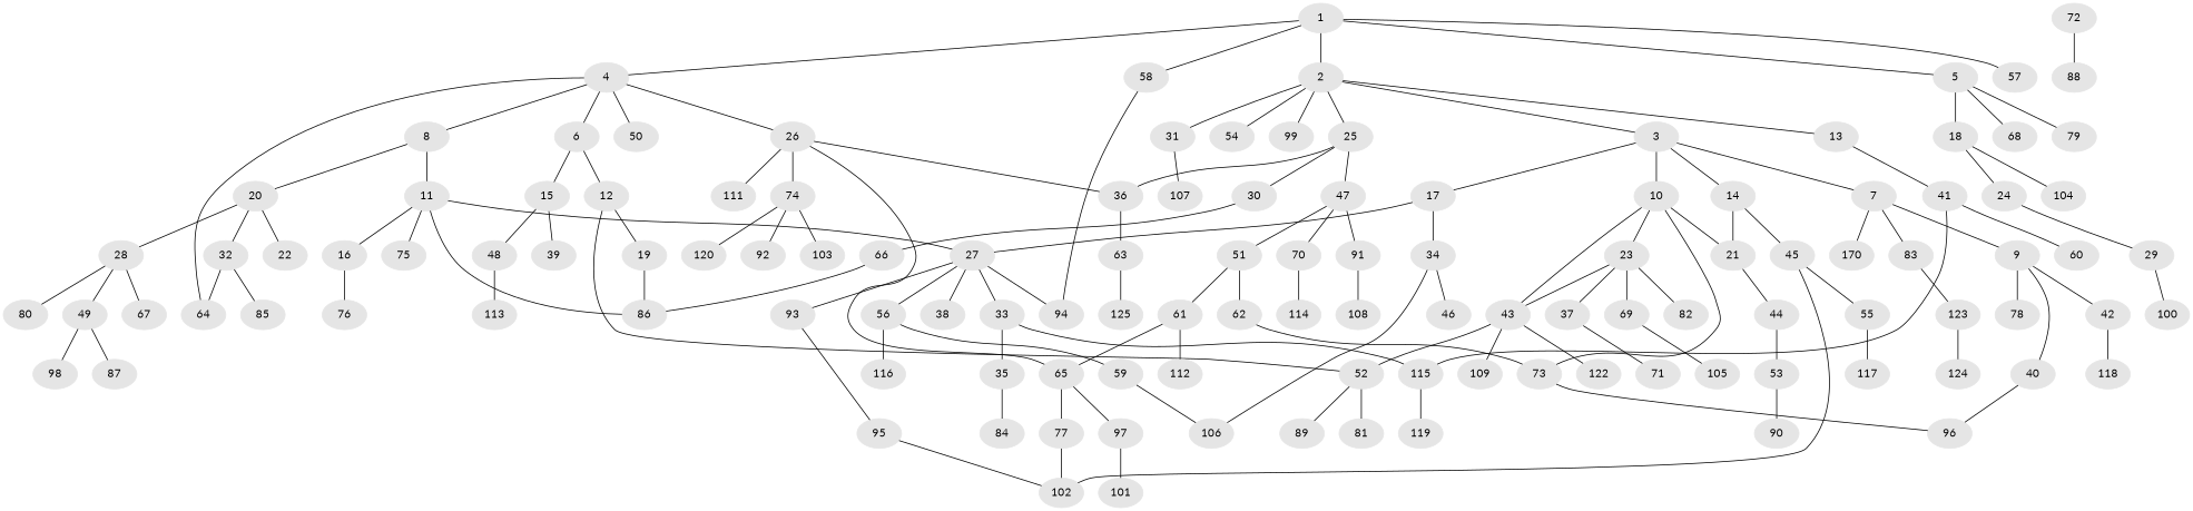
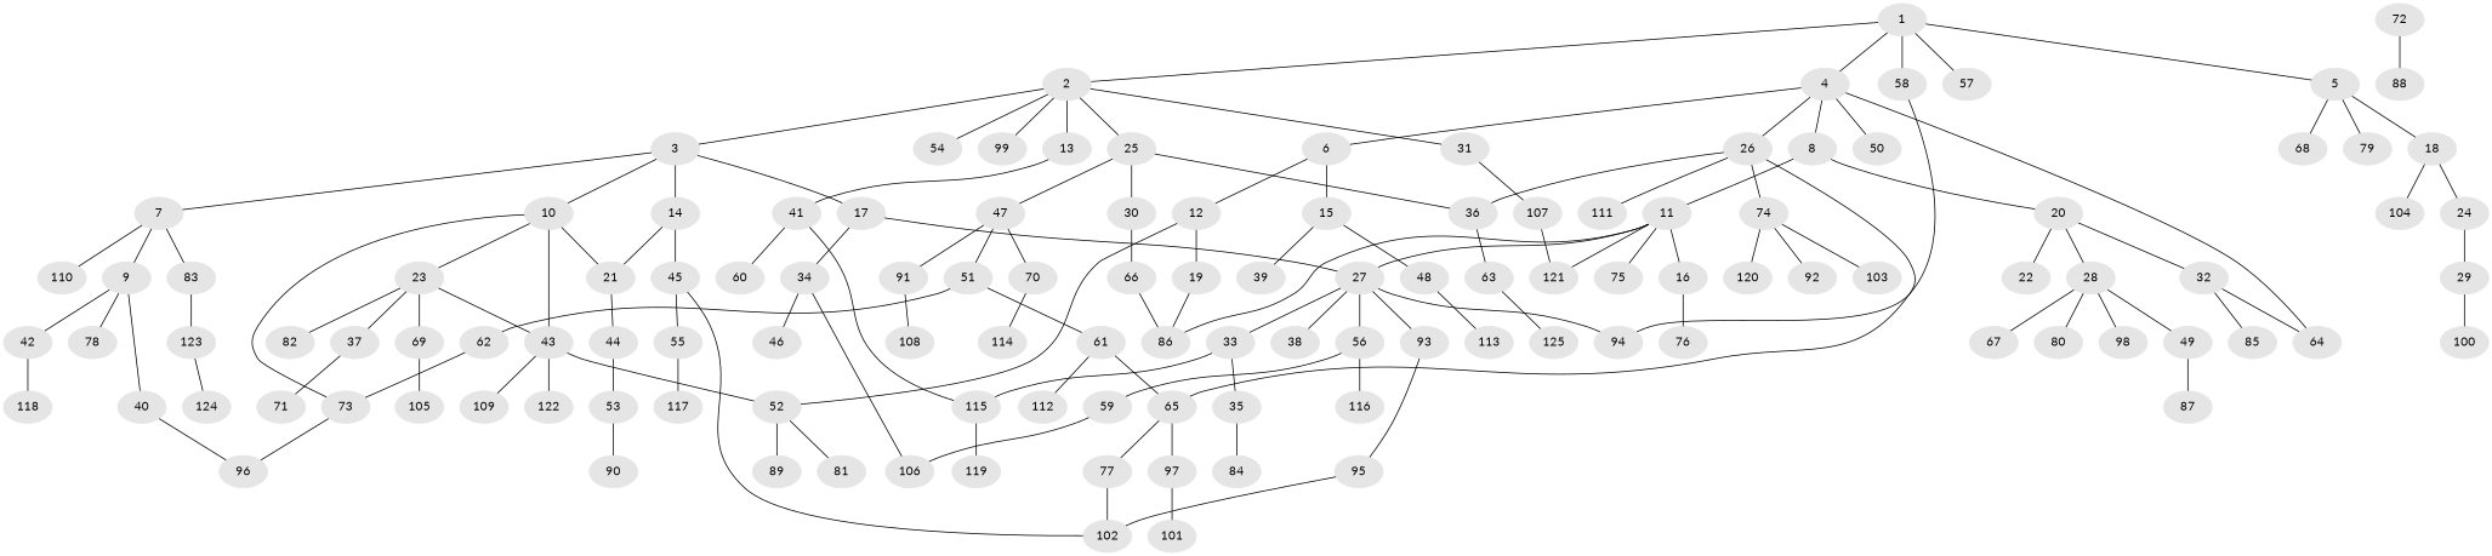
  graph {
    fontname=Lato
    node [color=gray90 fontname=Lato style=filled]
    edge [fontname=Lato]
    1
    2
    4
    5
    57
    58
    3
    13
    25
    31
    54
    99
    6
    8
    26
    50
    64
    18
    68
    79
    94
    7
    10
    14
    17
    41
    30
    36
    47
    107
    9
    83
-   110 [label=170]
+   110
    21
    23
    43
    73
    45
    27
    34
    12
    15
    11
    20
    65
    74
    111
    24
    104
    19
    52
    39
    48
    40
    42
    78
    123
    16
    75
    86
+   121
    22
    28
    32
    96
    118
    44
    37
    69
    82
    109
    122
    76
    33
    38
    56
    93
    81
    89
    115
    60
    55
    102
    113
    46
    106
    29
    72
    88
    49
    67
    80
    85
    53
    71
    105
    100
    66
    63
    51
    70
    91
    77
    97
    92
    103
    120
    35
    59
    116
    95
    87
    98
    84
    119
    125
    90
    117
    61
    62
    114
    108
    112
    101
    124
    1 -- 2
    1 -- 4
    1 -- 5
    1 -- 57
    1 -- 58
    2 -- 3
    2 -- 13
    2 -- 25
    2 -- 31
    2 -- 54
    2 -- 99
    4 -- 6
    4 -- 8
    4 -- 26
    4 -- 50
    4 -- 64
    5 -- 18
    5 -- 68
    5 -- 79
    58 -- 94
    3 -- 7
    3 -- 10
    3 -- 14
    3 -- 17
    13 -- 41
    25 -- 30
    25 -- 36
    25 -- 47
    31 -- 107
    6 -- 12
    6 -- 15
    8 -- 11
    8 -- 20
    26 -- 36
    26 -- 65
    26 -- 74
    26 -- 111
    18 -- 24
    18 -- 104
    7 -- 9
    7 -- 83
    7 -- 110
    10 -- 21
    10 -- 23
    10 -- 43
    10 -- 73
    14 -- 21
    14 -- 45
    17 -- 27
    17 -- 34
    41 -- 115
    41 -- 60
    30 -- 66
    36 -- 63
    47 -- 51
    47 -- 70
    47 -- 91
+   107 -- 121
    9 -- 40
    9 -- 42
    9 -- 78
    83 -- 123
    21 -- 44
    23 -- 43
    23 -- 37
    23 -- 69
    23 -- 82
    43 -- 52
    43 -- 109
    43 -- 122
    73 -- 96
    45 -- 55
    45 -- 102
    27 -- 94
    27 -- 33
    27 -- 38
    27 -- 56
    27 -- 93
    34 -- 46
    34 -- 106
    12 -- 19
    12 -- 52
    15 -- 39
    15 -- 48
    11 -- 27
    11 -- 16
    11 -- 75
    11 -- 86
+   11 -- 121
    20 -- 22
    20 -- 28
    20 -- 32
    65 -- 77
    65 -- 97
    74 -- 92
    74 -- 103
    74 -- 120
    24 -- 29
    19 -- 86
    52 -- 81
    52 -- 89
    48 -- 113
    40 -- 96
    42 -- 118
    123 -- 124
    16 -- 76
    28 -- 49
    28 -- 67
    28 -- 80
    32 -- 64
    32 -- 85
    44 -- 53
    37 -- 71
    69 -- 105
    33 -- 115
    33 -- 35
    56 -- 59
    56 -- 116
    93 -- 95
    115 -- 119
    55 -- 117
    29 -- 100
    72 -- 88
    49 -- 87
-   49 -- 98
+   28 -- 98
    53 -- 90
    66 -- 86
    63 -- 125
    51 -- 61
    51 -- 62
    70 -- 114
    91 -- 108
    77 -- 102
    97 -- 101
    35 -- 84
    59 -- 106
    95 -- 102
    61 -- 65
    61 -- 112
    62 -- 73
  }
